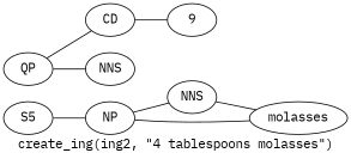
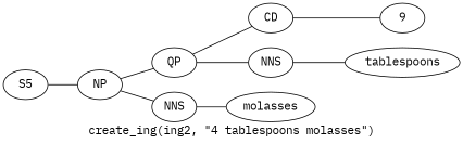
  graph {
    fontname="IBM Plex Mono"
    label="create_ing(ing2, \"4 tablespoons molasses\")"
    rankdir=LR
    node [fontname="IBM Plex Mono"]
    edge [fontname="IBM Plex Mono"]
    n1 [label=S5]
    n2 [label=NP]
    n3 [label=QP]
    n4 [label=NNS]
    n5 [label=CD]
    n6 [label=NNS]
    n7 [label=molasses]
    n8 [label=9]
+   n9 [label=tablespoons]
    n1 -- n2
-   n2 -- n7
+   n2 -- n3
    n2 -- n4
    n3 -- n5
    n3 -- n6
    n4 -- n7
    n5 -- n8
+   n6 -- n9
  }
